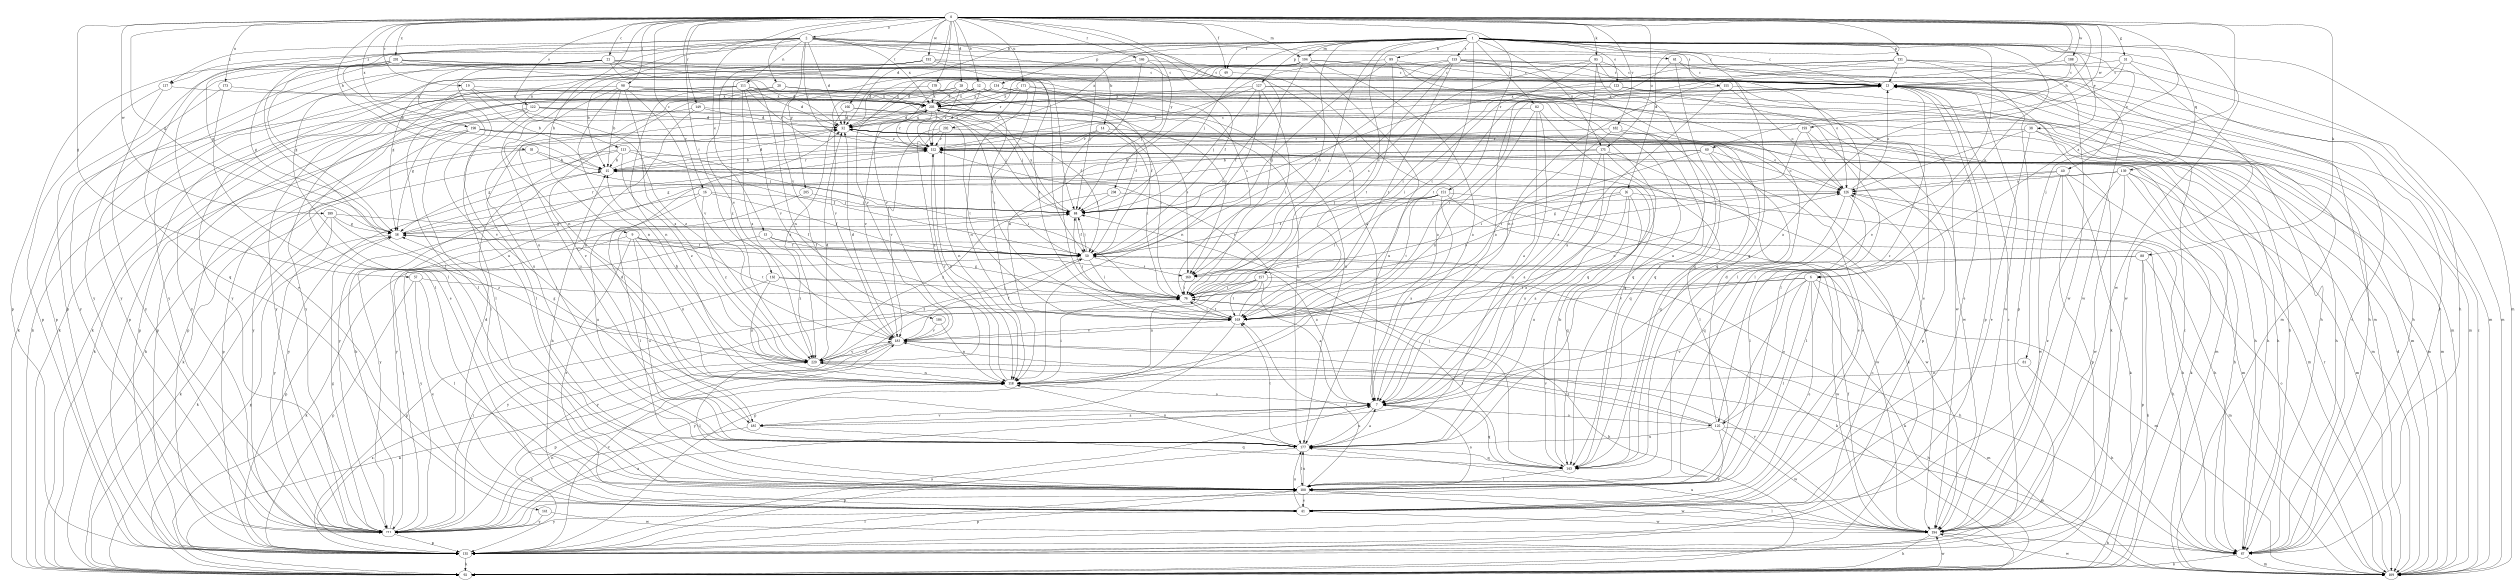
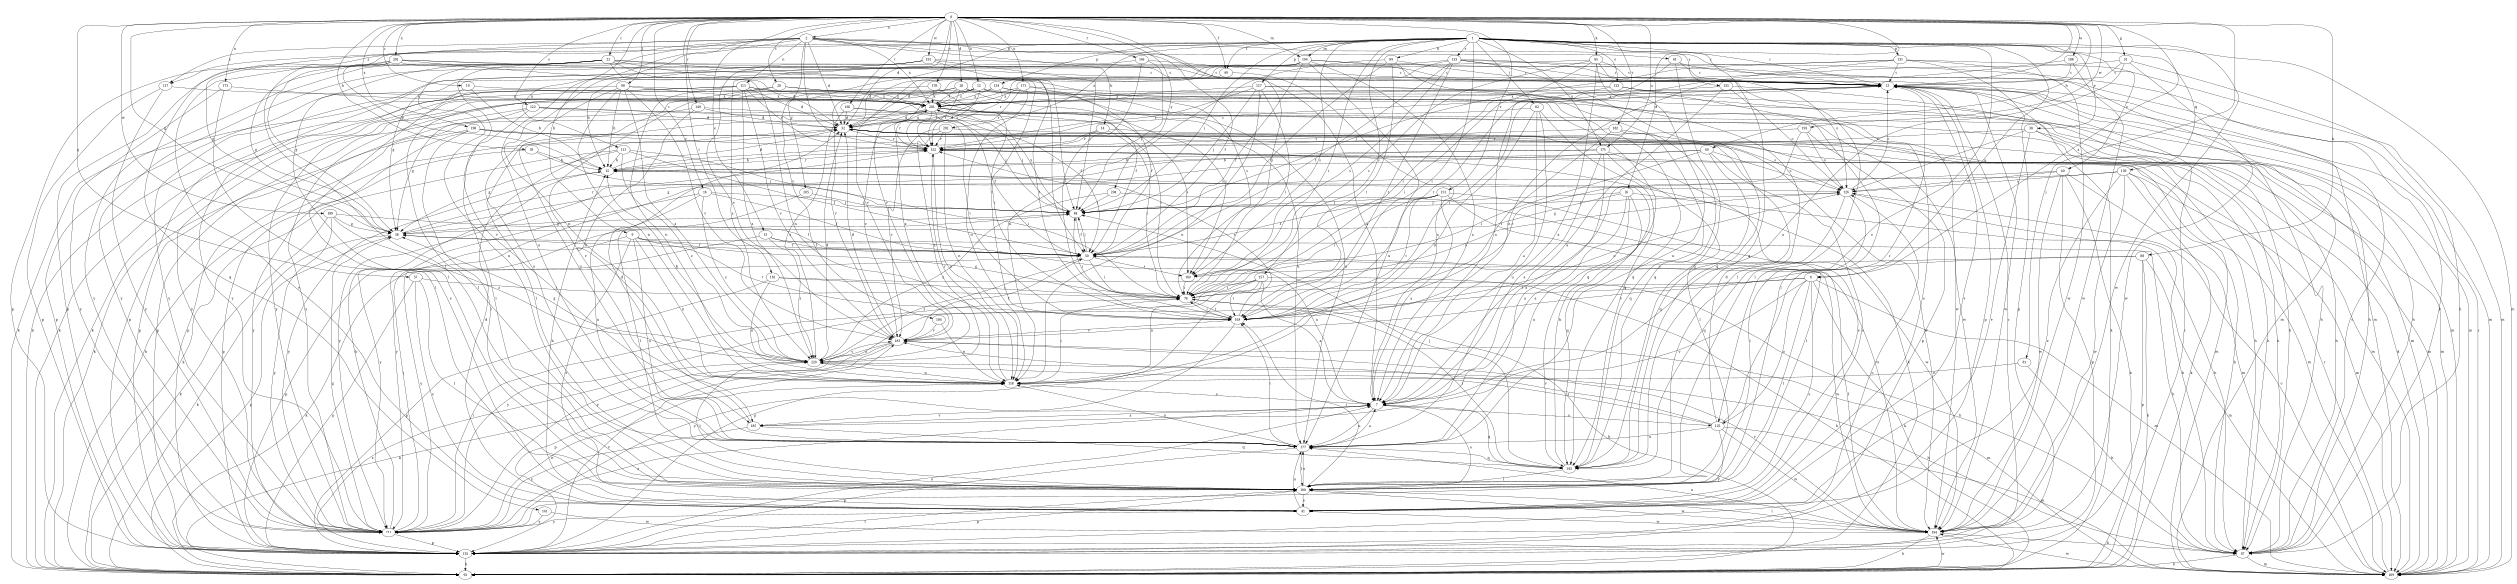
  strict digraph {
    fontname="Noto Serif"
    node [fontname="Noto Serif"]
    edge [fontname="Noto Serif"]
    0
    2
    6
    9
    12
    16
    19
    20
    21
    23
    26
    28
    32
    33
    49
    51
    57
    58
    59
    60
    76
    81
    85
    88
    98
    104
    122
    146
    149
    151
    163
    166
    171
    173
    175
    178
    182
    188
    189
    192
    193
    198
    201
    204
    217
    7
    14
    50
    61
    100
    111
    113
    152
    177
    184
    185
    203
    109
    125
    41
    92
    211
    168
    67
    118
    135
    143
    n68 [label=183]
    84
    220
    15
    194
    160
    126
    1
    38
    40
    82
    89
    123
    127
    131
    134
    139
    141
    153
    155
    157
    202
    205
    0 -> 2 [label=a]
    0 -> 6 [label=a]
    0 -> 9 [label=b]
    0 -> 12 [label=b]
    0 -> 16 [label=c]
    0 -> 19 [label=c]
    0 -> 20 [label=c]
    0 -> 21 [label=c]
    0 -> 23 [label=c]
    0 -> 26 [label=d]
    0 -> 28 [label=d]
    0 -> 32 [label=d]
    0 -> 33 [label=e]
    0 -> 49 [label=f]
    0 -> 51 [label=g]
    0 -> 57 [label=g]
    0 -> 58 [label=g]
    0 -> 59 [label=h]
    0 -> 60 [label=h]
    0 -> 76 [label=i]
    0 -> 81 [label=j]
    0 -> 85 [label=k]
    0 -> 88 [label=k]
    0 -> 98 [label=l]
    0 -> 104 [label=m]
    0 -> 122 [label=o]
    0 -> 146 [label=r]
    0 -> 149 [label=r]
    0 -> 151 [label=r]
    0 -> 163 [label=t]
    0 -> 166 [label=t]
    0 -> 171 [label=u]
    0 -> 173 [label=u]
    0 -> 175 [label=u]
    0 -> 178 [label=v]
    0 -> 182 [label=v]
    0 -> 188 [label=w]
    0 -> 189 [label=w]
    0 -> 192 [label=w]
    0 -> 193 [label=w]
    0 -> 198 [label=x]
    0 -> 201 [label=x]
    0 -> 204 [label=y]
    2 -> 23 [label=c]
    2 -> 32 [label=d]
    2 -> 58 [label=g]
    2 -> 217 [label=z]
    2 -> 7 [label=a]
    2 -> 14 [label=b]
    2 -> 50 [label=f]
    2 -> 61 [label=h]
    2 -> 100 [label=l]
    2 -> 111 [label=n]
    2 -> 113 [label=n]
    2 -> 152 [label=r]
    2 -> 177 [label=u]
    2 -> 184 [label=v]
    2 -> 185 [label=v]
    2 -> 203 [label=x]
    6 -> 76 [label=i]
    6 -> 100 [label=l]
    6 -> 185 [label=v]
    6 -> 109 [label=m]
    6 -> 125 [label=o]
    6 -> 41 [label=e]
    6 -> 92 [label=k]
    6 -> 211 [label=y]
    9 -> 50 [label=f]
    9 -> 177 [label=u]
    9 -> 41 [label=e]
    9 -> 168 [label=t]
    9 -> 67 [label=h]
    9 -> 118 [label=n]
    9 -> 135 [label=p]
    12 -> 152 [label=r]
    12 -> 177 [label=u]
    12 -> 185 [label=v]
    12 -> 203 [label=x]
    12 -> 211 [label=y]
    12 -> 143 [label=q]
    12 -> n68 [label=v]
    16 -> 50 [label=f]
    16 -> 177 [label=u]
    16 -> 211 [label=y]
    16 -> 84 [label=j]
    16 -> 220 [label=z]
    19 -> 203 [label=x]
    19 -> 41 [label=e]
-   19 -> 220 [label=z]
+   134 -> 220 [label=z]
    19 -> 15 [label=b]
    20 -> 50 [label=f]
    20 -> 177 [label=u]
    20 -> 203 [label=x]
    20 -> 92 [label=k]
    21 -> 23 [label=c]
    21 -> 32 [label=d]
    21 -> 58 [label=g]
    21 -> 50 [label=f]
    21 -> 100 [label=l]
    21 -> 177 [label=u]
    21 -> 211 [label=y]
    21 -> 168 [label=t]
    21 -> 135 [label=p]
    21 -> 84 [label=j]
    23 -> 203 [label=x]
    23 -> 41 [label=e]
    23 -> 92 [label=k]
    23 -> 211 [label=y]
    23 -> 168 [label=t]
    23 -> 67 [label=h]
    23 -> 135 [label=p]
    23 -> 194 [label=w]
    26 -> 58 [label=g]
    26 -> 7 [label=a]
    26 -> 177 [label=u]
    26 -> 67 [label=h]
    26 -> 143 [label=q]
    26 -> 84 [label=j]
    28 -> 100 [label=l]
    28 -> 152 [label=r]
    28 -> 203 [label=x]
    28 -> 92 [label=k]
    28 -> 194 [label=w]
    28 -> 160 [label=s]
    32 -> 152 [label=r]
    32 -> 203 [label=x]
    32 -> 109 [label=m]
    32 -> 92 [label=k]
    32 -> 67 [label=h]
    32 -> 126 [label=o]
    33 -> 7 [label=a]
    33 -> 50 [label=f]
    33 -> 211 [label=y]
    33 -> 220 [label=z]
    49 -> 7 [label=a]
    49 -> 152 [label=r]
    51 -> 23 [label=c]
    51 -> 58 [label=g]
    51 -> 7 [label=a]
    51 -> 67 [label=h]
    51 -> 194 [label=w]
    57 -> 76 [label=i]
    57 -> 100 [label=l]
    57 -> 41 [label=e]
    57 -> 135 [label=p]
    58 -> 50 [label=f]
    58 -> 152 [label=r]
    58 -> 92 [label=k]
    59 -> 135 [label=p]
    59 -> 84 [label=j]
    59 -> 15 [label=b]
    60 -> 58 [label=g]
    60 -> 76 [label=i]
    60 -> 41 [label=e]
    60 -> 143 [label=q]
    60 -> 15 [label=b]
    60 -> 126 [label=o]
    76 -> 58 [label=g]
    76 -> 92 [label=k]
    76 -> 168 [label=t]
    76 -> 126 [label=o]
    81 -> 67 [label=h]
    81 -> 118 [label=n]
    85 -> 23 [label=c]
    85 -> 76 [label=i]
    85 -> 7 [label=a]
    85 -> 177 [label=u]
    85 -> 211 [label=y]
    85 -> 160 [label=s]
    85 -> 126 [label=o]
    88 -> 109 [label=m]
    88 -> 92 [label=k]
    88 -> 135 [label=p]
    88 -> n68 [label=v]
    88 -> 160 [label=s]
    98 -> 177 [label=u]
    98 -> 203 [label=x]
    98 -> 118 [label=n]
    98 -> 135 [label=p]
    98 -> 143 [label=q]
    98 -> n68 [label=v]
    98 -> 220 [label=z]
    98 -> 15 [label=b]
    104 -> 23 [label=c]
    104 -> 32 [label=d]
    104 -> 7 [label=a]
    104 -> 50 [label=f]
    104 -> 177 [label=u]
    104 -> 109 [label=m]
    104 -> n68 [label=v]
    104 -> 15 [label=b]
    122 -> 32 [label=d]
    122 -> 58 [label=g]
    122 -> 76 [label=i]
    122 -> 100 [label=l]
    122 -> 168 [label=t]
    122 -> 135 [label=p]
    146 -> 23 [label=c]
    146 -> 76 [label=i]
    146 -> 84 [label=j]
    146 -> 220 [label=z]
    149 -> 32 [label=d]
    149 -> 118 [label=n]
    149 -> 135 [label=p]
    149 -> 84 [label=j]
    151 -> 76 [label=i]
    151 -> 7 [label=a]
    151 -> 50 [label=f]
    151 -> 100 [label=l]
    151 -> 168 [label=t]
    151 -> 84 [label=j]
    151 -> 194 [label=w]
    163 -> 76 [label=i]
    163 -> 67 [label=h]
    163 -> 118 [label=n]
    163 -> 135 [label=p]
    166 -> 32 [label=d]
    166 -> 50 [label=f]
    166 -> 67 [label=h]
    166 -> 220 [label=z]
    171 -> 32 [label=d]
    171 -> 50 [label=f]
    171 -> 152 [label=r]
    171 -> 203 [label=x]
    171 -> 118 [label=n]
    171 -> 143 [label=q]
    173 -> 100 [label=l]
    173 -> 203 [label=x]
    173 -> 211 [label=y]
    175 -> 7 [label=a]
    175 -> 100 [label=l]
    175 -> 177 [label=u]
    175 -> 41 [label=e]
    175 -> 211 [label=y]
    175 -> 15 [label=b]
    178 -> 203 [label=x]
    178 -> 92 [label=k]
    178 -> 168 [label=t]
    182 -> 152 [label=r]
    182 -> 109 [label=m]
    182 -> 168 [label=t]
    182 -> 143 [label=q]
    188 -> 23 [label=c]
    188 -> 118 [label=n]
    188 -> 194 [label=w]
    189 -> 58 [label=g]
    189 -> 50 [label=f]
    189 -> 92 [label=k]
    189 -> 211 [label=y]
    189 -> 220 [label=z]
    192 -> 23 [label=c]
    192 -> 211 [label=y]
    192 -> 168 [label=t]
    192 -> 118 [label=n]
    192 -> n68 [label=v]
    192 -> 84 [label=j]
    193 -> 152 [label=r]
    193 -> 168 [label=t]
    193 -> 135 [label=p]
    193 -> 126 [label=o]
    198 -> 100 [label=l]
    198 -> 152 [label=r]
    198 -> 92 [label=k]
    198 -> 211 [label=y]
    198 -> 67 [label=h]
    198 -> 194 [label=w]
    201 -> 23 [label=c]
    201 -> 58 [label=g]
    201 -> 109 [label=m]
    201 -> 41 [label=e]
    201 -> 118 [label=n]
    201 -> 135 [label=p]
    201 -> 15 [label=b]
    201 -> 160 [label=s]
    204 -> 84 [label=j]
    204 -> 220 [label=z]
    204 -> 194 [label=w]
    217 -> 203 [label=x]
    217 -> 211 [label=y]
    217 -> 135 [label=p]
    7 -> 177 [label=u]
    7 -> 185 [label=v]
    7 -> 125 [label=o]
    7 -> 143 [label=q]
    14 -> 76 [label=i]
    14 -> 152 [label=r]
    14 -> 109 [label=m]
    14 -> 15 [label=b]
    50 -> 76 [label=i]
    50 -> 92 [label=k]
    50 -> 84 [label=j]
    50 -> 220 [label=z]
    50 -> 194 [label=w]
    50 -> 160 [label=s]
    61 -> 23 [label=c]
    61 -> 7 [label=a]
    61 -> 109 [label=m]
    61 -> 143 [label=q]
    100 -> 7 [label=a]
    100 -> 177 [label=u]
    100 -> 41 [label=e]
    100 -> 168 [label=t]
    100 -> 135 [label=p]
    100 -> 194 [label=w]
    111 -> 32 [label=d]
    111 -> 50 [label=f]
    111 -> 152 [label=r]
    111 -> 203 [label=x]
    111 -> 92 [label=k]
    111 -> 118 [label=n]
    111 -> 135 [label=p]
    111 -> n68 [label=v]
    111 -> 220 [label=z]
    113 -> 58 [label=g]
    113 -> 76 [label=i]
    113 -> 50 [label=f]
    113 -> 92 [label=k]
    113 -> 220 [label=z]
    113 -> 15 [label=b]
    152 -> 23 [label=c]
    152 -> 109 [label=m]
    152 -> 92 [label=k]
    152 -> 118 [label=n]
    152 -> 15 [label=b]
    177 -> 7 [label=a]
    177 -> 100 [label=l]
    177 -> 168 [label=t]
    177 -> 118 [label=n]
    177 -> 135 [label=p]
    177 -> 143 [label=q]
    184 -> 118 [label=n]
    184 -> n68 [label=v]
    185 -> 32 [label=d]
    185 -> 7 [label=a]
    185 -> 211 [label=y]
    185 -> 143 [label=q]
    203 -> 32 [label=d]
    203 -> 100 [label=l]
    203 -> 152 [label=r]
    203 -> 109 [label=m]
    203 -> 135 [label=p]
    203 -> n68 [label=v]
    203 -> 84 [label=j]
    203 -> 194 [label=w]
    203 -> 160 [label=s]
    109 -> 23 [label=c]
    109 -> 32 [label=d]
    109 -> 152 [label=r]
    109 -> 194 [label=w]
    109 -> 126 [label=o]
    125 -> 23 [label=c]
    125 -> 32 [label=d]
    125 -> 177 [label=u]
    125 -> 109 [label=m]
    125 -> 211 [label=y]
    125 -> n68 [label=v]
    125 -> 220 [label=z]
    125 -> 194 [label=w]
    41 -> 32 [label=d]
    41 -> 177 [label=u]
    41 -> 211 [label=y]
    41 -> 15 [label=b]
    41 -> 194 [label=w]
    92 -> 23 [label=c]
    92 -> 58 [label=g]
    92 -> 194 [label=w]
    211 -> 58 [label=g]
    211 -> 76 [label=i]
    211 -> 7 [label=a]
    211 -> 118 [label=n]
    211 -> 135 [label=p]
    211 -> 84 [label=j]
    211 -> 15 [label=b]
    168 -> 76 [label=i]
    168 -> 152 [label=r]
    168 -> 211 [label=y]
    168 -> n68 [label=v]
    168 -> 84 [label=j]
    168 -> 126 [label=o]
    67 -> 23 [label=c]
    67 -> 109 [label=m]
    67 -> 92 [label=k]
    118 -> 76 [label=i]
    118 -> 7 [label=a]
    118 -> 152 [label=r]
    135 -> 23 [label=c]
    135 -> 7 [label=a]
    135 -> 100 [label=l]
    135 -> 92 [label=k]
    135 -> n68 [label=v]
    135 -> 220 [label=z]
    135 -> 126 [label=o]
    143 -> 76 [label=i]
    143 -> 100 [label=l]
    143 -> 84 [label=j]
    143 -> 15 [label=b]
    n68 -> 32 [label=d]
    n68 -> 50 [label=f]
    n68 -> 109 [label=m]
    n68 -> 92 [label=k]
    n68 -> 135 [label=p]
    n68 -> 220 [label=z]
    84 -> 58 [label=g]
    84 -> 50 [label=f]
    84 -> 203 [label=x]
    220 -> 32 [label=d]
    220 -> 58 [label=g]
    220 -> 100 [label=l]
    220 -> 67 [label=h]
    220 -> 118 [label=n]
    220 -> n68 [label=v]
    220 -> 15 [label=b]
    15 -> 32 [label=d]
    15 -> 152 [label=r]
    15 -> 211 [label=y]
    15 -> 126 [label=o]
    194 -> 50 [label=f]
    194 -> 100 [label=l]
    194 -> 177 [label=u]
    194 -> 92 [label=k]
    194 -> 67 [label=h]
    194 -> n68 [label=v]
    160 -> 76 [label=i]
    126 -> 23 [label=c]
    126 -> 100 [label=l]
    126 -> 67 [label=h]
    126 -> 143 [label=q]
    126 -> 84 [label=j]
    1 -> 6 [label=a]
    1 -> 23 [label=c]
    1 -> 49 [label=f]
    1 -> 76 [label=i]
    1 -> 104 [label=m]
    1 -> 175 [label=u]
    1 -> 217 [label=z]
    1 -> 109 [label=m]
    1 -> 125 [label=o]
    1 -> 168 [label=t]
    1 -> 143 [label=q]
    1 -> 84 [label=j]
    1 -> 194 [label=w]
    1 -> 160 [label=s]
    1 -> 38 [label=e]
    1 -> 40 [label=e]
    1 -> 82 [label=j]
    1 -> 89 [label=k]
    1 -> 123 [label=o]
    1 -> 127 [label=p]
    1 -> 131 [label=p]
    1 -> 134 [label=p]
    1 -> 139 [label=q]
    1 -> 141 [label=q]
    1 -> 153 [label=s]
    1 -> 155 [label=s]
    1 -> 157 [label=s]
    1 -> 202 [label=x]
    1 -> 205 [label=y]
    38 -> 152 [label=r]
    38 -> 109 [label=m]
    38 -> 41 [label=e]
    38 -> 67 [label=h]
    38 -> 126 [label=o]
    40 -> 7 [label=a]
    40 -> 109 [label=m]
    40 -> 92 [label=k]
    40 -> 135 [label=p]
    40 -> 194 [label=w]
    40 -> 126 [label=o]
    82 -> 32 [label=d]
    82 -> 7 [label=a]
    82 -> 177 [label=u]
    82 -> 118 [label=n]
    82 -> 143 [label=q]
    89 -> 23 [label=c]
    89 -> 50 [label=f]
    89 -> 100 [label=l]
    89 -> 168 [label=t]
    89 -> 118 [label=n]
    123 -> 76 [label=i]
    123 -> 100 [label=l]
    123 -> 203 [label=x]
    123 -> 67 [label=h]
    127 -> 76 [label=i]
    127 -> 152 [label=r]
    127 -> 203 [label=x]
    127 -> 109 [label=m]
    127 -> 41 [label=e]
    127 -> 118 [label=n]
    127 -> 84 [label=j]
    131 -> 23 [label=c]
    131 -> 109 [label=m]
    131 -> 211 [label=y]
    131 -> 168 [label=t]
    131 -> 135 [label=p]
    131 -> 84 [label=j]
    131 -> 194 [label=w]
    134 -> 177 [label=u]
    134 -> 203 [label=x]
    134 -> 109 [label=m]
    134 -> 211 [label=y]
    139 -> 109 [label=m]
    139 -> 41 [label=e]
    139 -> 92 [label=k]
    139 -> 211 [label=y]
    139 -> 67 [label=h]
    139 -> 194 [label=w]
    139 -> 126 [label=o]
    141 -> 211 [label=y]
    141 -> 194 [label=w]
    153 -> 23 [label=c]
    153 -> 32 [label=d]
    153 -> 50 [label=f]
    153 -> 100 [label=l]
    153 -> 168 [label=t]
    153 -> 67 [label=h]
    153 -> 143 [label=q]
    153 -> n68 [label=v]
    153 -> 160 [label=s]
    155 -> 7 [label=a]
    155 -> 203 [label=x]
    155 -> 67 [label=h]
    155 -> 126 [label=o]
    157 -> 76 [label=i]
    157 -> 7 [label=a]
    157 -> 92 [label=k]
    157 -> 211 [label=y]
    157 -> 168 [label=t]
    157 -> 118 [label=n]
    157 -> 135 [label=p]
    202 -> 152 [label=r]
    202 -> 67 [label=h]
    202 -> 118 [label=n]
    202 -> n68 [label=v]
    202 -> 220 [label=z]
    205 -> 100 [label=l]
    205 -> 84 [label=j]
  }
